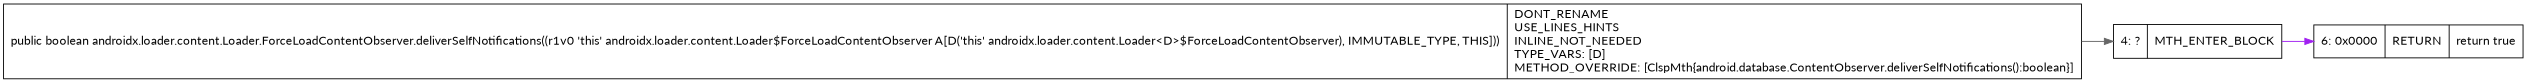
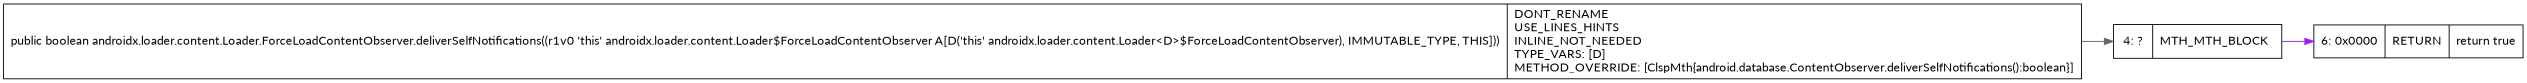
  digraph {
    fontname=Lato
    rankdir=LR
    node [fontname=Lato shape=record]
    edge [fontname=Lato]
-   n1 [label="{4\:\ ?|MTH_ENTER_BLOCK\l}"]
+   n1 [label="{4\:\ ?|MTH_MTH_BLOCK\l}"]
    n2 [label="{6\:\ 0x0000|RETURN\l|return true\l}"]
    n3 [label="{public boolean androidx.loader.content.Loader.ForceLoadContentObserver.deliverSelfNotifications((r1v0 'this' androidx.loader.content.Loader$ForceLoadContentObserver A[D('this' androidx.loader.content.Loader\<D\>$ForceLoadContentObserver), IMMUTABLE_TYPE, THIS]))  | DONT_RENAME\lUSE_LINES_HINTS\lINLINE_NOT_NEEDED\lTYPE_VARS: [D]\lMETHOD_OVERRIDE: [ClspMth\{android.database.ContentObserver.deliverSelfNotifications():boolean\}]\l}"]
    n1 -> n2 [color=purple]
    n3 -> n1 [color=gray40]
  }
